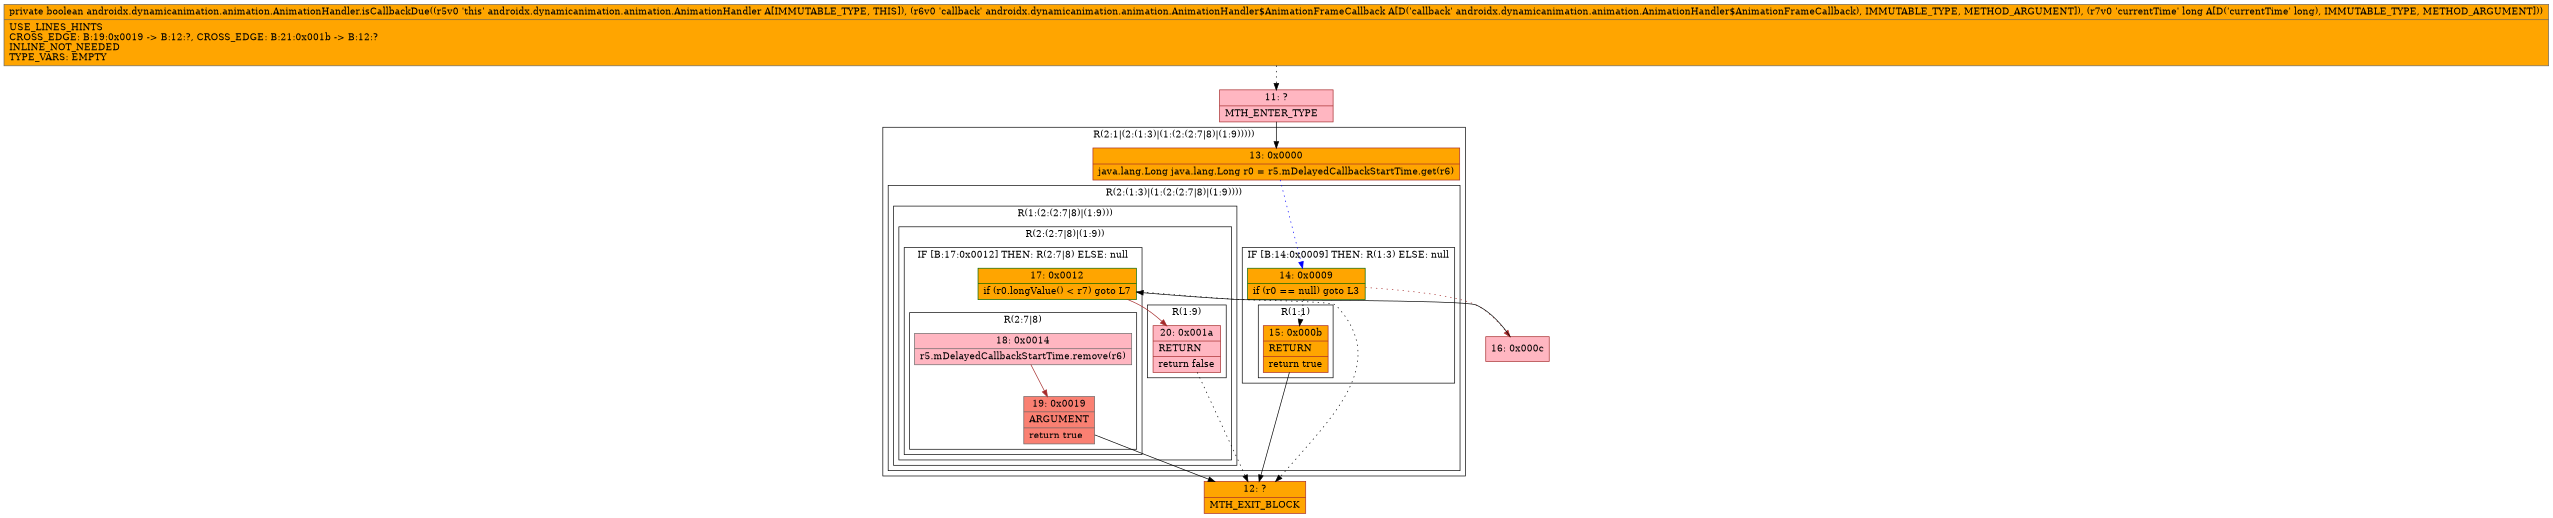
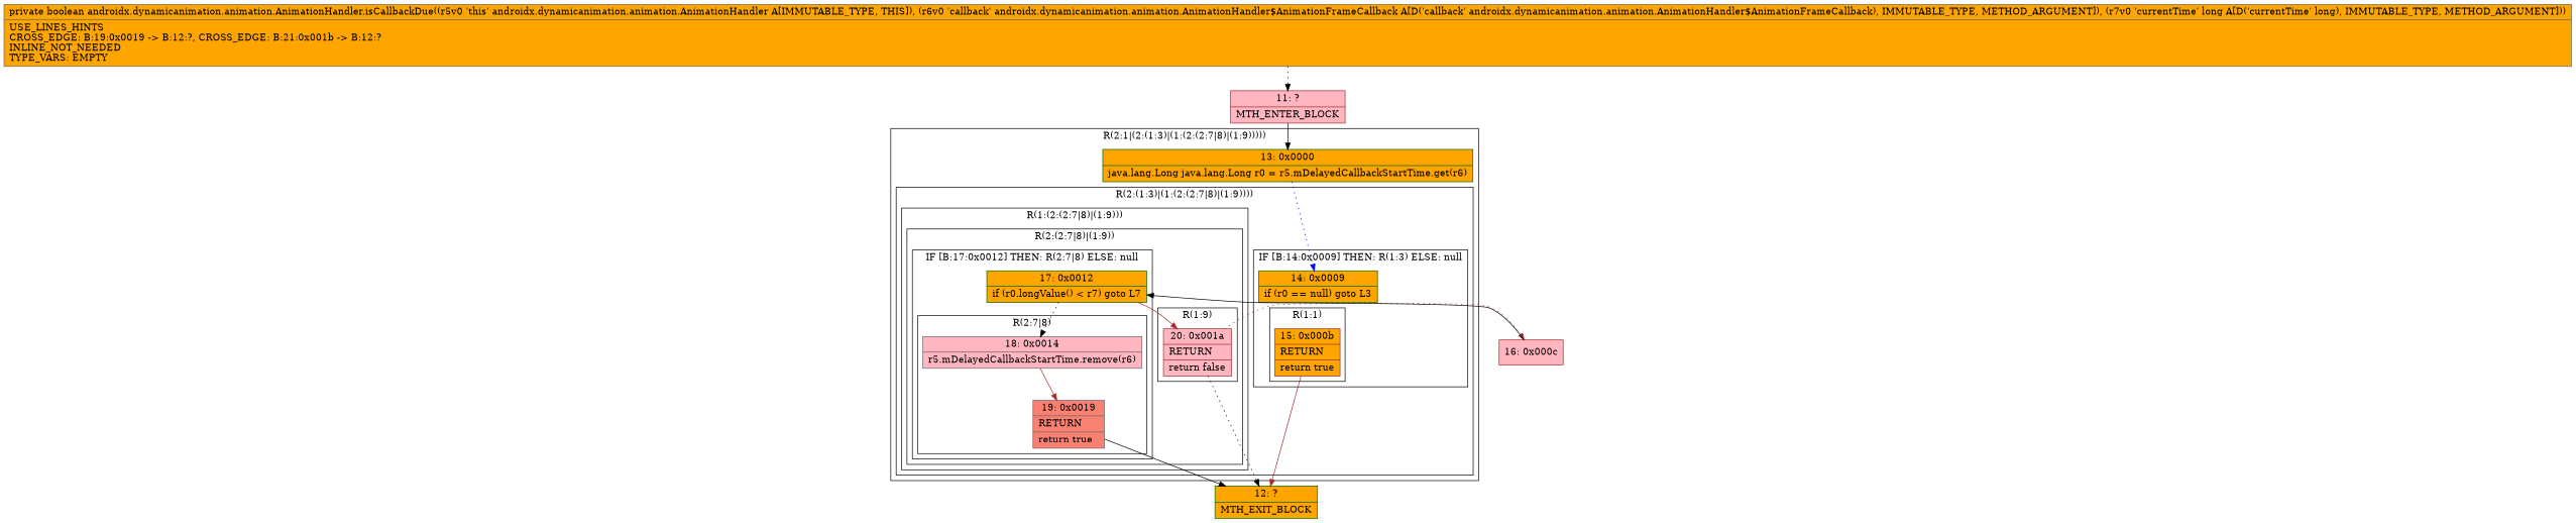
  digraph {
    node [color=brown fillcolor=orange shape=record style=filled]
    edge [color=black style=solid]
    n1 [label="{15\:\ 0x000b|RETURN\l|return true\l}"]
    n2 [color=darkgreen label="{14\:\ 0x0009|if (r0 == null) goto L3\l}"]
    n3 [color=gray40 fillcolor=lightpink label="{18\:\ 0x0014|r5.mDelayedCallbackStartTime.remove(r6)\l}"]
-   n4 [color=gray40 fillcolor=salmon label="{19\:\ 0x0019|ARGUMENT\l|return true\l}"]
+   n4 [color=gray40 fillcolor=salmon label="{19\:\ 0x0019|RETURN\l|return true\l}"]
    n5 [color=darkgreen label="{17\:\ 0x0012|if (r0.longValue() \< r7) goto L7\l}"]
    n6 [fillcolor=lightpink label="{20\:\ 0x001a|RETURN\l|return false\l}"]
-   n7 [label="{13\:\ 0x0000|java.lang.Long java.lang.Long r0 = r5.mDelayedCallbackStartTime.get(r6)\l}"]
-   n8 [label="{12\:\ ?|MTH_EXIT_BLOCK\l}"]
+   n7 [color=darkgreen label="{13\:\ 0x0000|java.lang.Long java.lang.Long r0 = r5.mDelayedCallbackStartTime.get(r6)\l}"]
+   n8 [color=darkgreen label="{12\:\ ?|MTH_EXIT_BLOCK\l}"]
    n9 [fillcolor=lightpink label="{16\:\ 0x000c}"]
-   n10 [fillcolor=lightpink label="{11\:\ ?|MTH_ENTER_TYPE\l}"]
+   n10 [fillcolor=lightpink label="{11\:\ ?|MTH_ENTER_BLOCK\l}"]
    n11 [color=gray40 label="{private boolean androidx.dynamicanimation.animation.AnimationHandler.isCallbackDue((r5v0 'this' androidx.dynamicanimation.animation.AnimationHandler A[IMMUTABLE_TYPE, THIS]), (r6v0 'callback' androidx.dynamicanimation.animation.AnimationHandler$AnimationFrameCallback A[D('callback' androidx.dynamicanimation.animation.AnimationHandler$AnimationFrameCallback), IMMUTABLE_TYPE, METHOD_ARGUMENT]), (r7v0 'currentTime' long A[D('currentTime' long), IMMUTABLE_TYPE, METHOD_ARGUMENT]))  | USE_LINES_HINTS\lCROSS_EDGE: B:19:0x0019 \-\> B:12:?, CROSS_EDGE: B:21:0x001b \-\> B:12:?\lINLINE_NOT_NEEDED\lTYPE_VARS: EMPTY\l}"]
    subgraph cluster_1 {
      label="R(2:1|(2:(1:3)|(1:(2:(2:7|8)|(1:9)))))"
      n7
      subgraph cluster_2 {
        label="R(2:(1:3)|(1:(2:(2:7|8)|(1:9))))"
        subgraph cluster_3 {
          label="IF [B:14:0x0009] THEN: R(1:3) ELSE: null"
          n2
          subgraph cluster_4 {
            label="R(1:1)"
            n1
          }
        }
        subgraph cluster_5 {
          label="R(1:(2:(2:7|8)|(1:9)))"
          subgraph cluster_6 {
            label="R(2:(2:7|8)|(1:9))"
            subgraph cluster_7 {
              label="IF [B:17:0x0012] THEN: R(2:7|8) ELSE: null"
              n5
              subgraph cluster_8 {
                label="R(2:7|8)"
                n3
                n4
              }
            }
            subgraph cluster_9 {
              label="R(1:9)"
              n6
            }
          }
        }
      }
    }
-   n1 -> n8
-   n2 -> n1 [style=dotted]
-   n2 -> n9 [color=brown style=dotted]
+   n1 -> n8 [color=brown]
+   n6 -> n9 [color=brown style=dotted]
    n3 -> n4 [color=brown]
    n4 -> n8
-   n5 -> n8 [style=dotted]
+   n5 -> n3 [style=dotted]
    n5 -> n6 [color=brown]
    n6 -> n8 [style=dotted]
    n7 -> n2 [color=blue style=dotted]
    n9 -> n5
    n10 -> n7
    n11 -> n10 [style=dotted]
  }
